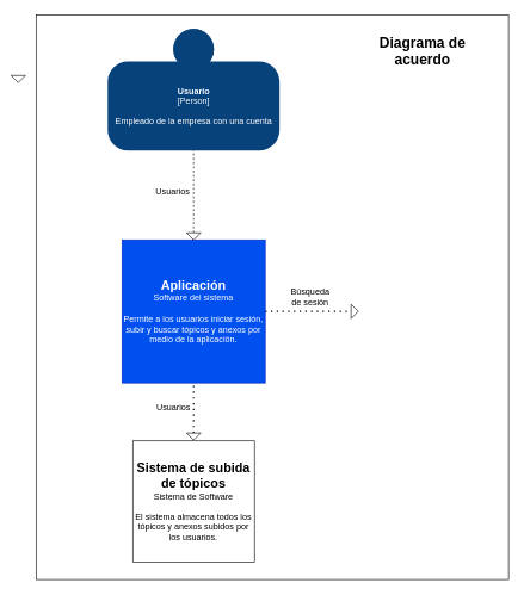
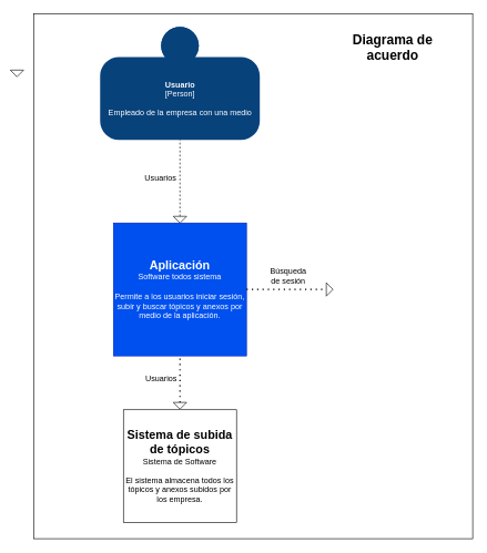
  <mxCell id="0" />
  <mxCell id="1" parent="0" />
  <mxCell id="2" value="" style="rounded=0;whiteSpace=wrap;html=1;" vertex="1" parent="1"><mxGeometry x="50" y="20" width="660" height="790" as="geometry" /></mxCell>
- <mxCell id="3" value="&lt;b&gt;Usuario&lt;/b&gt;&lt;div&gt;[Person]&lt;/div&gt;&lt;br&gt;&lt;div&gt;Empleado de la empresa con una cuenta&lt;/div&gt;" style="html=1;dashed=0;whitespace=wrap;fillColor=#08427b;strokeColor=none;fontColor=#ffffff;shape=mxgraph.c4.person;align=center;metaEdit=1;points=[[0.5,0,0],[1,0.5,0],[1,0.75,0],[0.75,1,0],[0.5,1,0],[0.25,1,0],[0,0.75,0],[0,0.5,0]];metaData={&quot;c4Type&quot;:{&quot;editable&quot;:false}};" vertex="1" parent="1"><mxGeometry x="150" y="40" width="240" height="170" as="geometry" /></mxCell>
- <mxCell id="4" value="&lt;font style=&quot;font-size: 18px&quot;&gt;&lt;b&gt;Aplicación&lt;br&gt;&lt;/b&gt;&lt;/font&gt;Software del sistema&lt;br&gt;&lt;br&gt;Permite a los usuarios iniciar sesión, subir y buscar tópicos y anexos por medio de la aplicación." style="whiteSpace=wrap;html=1;aspect=fixed;fillColor=#0050ef;strokeColor=#001DBC;fontColor=#ffffff;" vertex="1" parent="1"><mxGeometry x="170" y="335" width="200" height="200" as="geometry" /></mxCell>
- <mxCell id="5" value="&lt;font style=&quot;font-size: 18px&quot;&gt;&lt;b&gt;Sistema de subida de tópicos&lt;br&gt;&lt;/b&gt;&lt;/font&gt;Sistema de Software&lt;br&gt;&lt;br&gt;El sistema almacena todos los tópicos y anexos subidos por los usuarios." style="whiteSpace=wrap;html=1;aspect=fixed;" vertex="1" parent="1"><mxGeometry x="185" y="616" width="170" height="170" as="geometry" /></mxCell>
+ <mxCell id="3" value="&lt;b&gt;Usuario&lt;/b&gt;&lt;div&gt;[Person]&lt;/div&gt;&lt;br&gt;&lt;div&gt;Empleado de la empresa con una medio&lt;/div&gt;" style="html=1;dashed=0;whitespace=wrap;fillColor=#08427b;strokeColor=none;fontColor=#ffffff;shape=mxgraph.c4.person;align=center;metaEdit=1;points=[[0.5,0,0],[1,0.5,0],[1,0.75,0],[0.75,1,0],[0.5,1,0],[0.25,1,0],[0,0.75,0],[0,0.5,0]];metaData={&quot;c4Type&quot;:{&quot;editable&quot;:false}};" vertex="1" parent="1"><mxGeometry x="150" y="40" width="240" height="170" as="geometry" /></mxCell>
+ <mxCell id="4" value="&lt;font style=&quot;font-size: 18px&quot;&gt;&lt;b&gt;Aplicación&lt;br&gt;&lt;/b&gt;&lt;/font&gt;Software todos sistema&lt;br&gt;&lt;br&gt;Permite a los usuarios iniciar sesión, subir y buscar tópicos y anexos por medio de la aplicación." style="whiteSpace=wrap;html=1;aspect=fixed;fillColor=#0050ef;strokeColor=#001DBC;fontColor=#ffffff;" vertex="1" parent="1"><mxGeometry x="170" y="335" width="200" height="200" as="geometry" /></mxCell>
+ <mxCell id="5" value="&lt;font style=&quot;font-size: 18px&quot;&gt;&lt;b&gt;Sistema de subida de tópicos&lt;br&gt;&lt;/b&gt;&lt;/font&gt;Sistema de Software&lt;br&gt;&lt;br&gt;El sistema almacena todos los tópicos y anexos subidos por los empresa." style="whiteSpace=wrap;html=1;aspect=fixed;" vertex="1" parent="1"><mxGeometry x="185" y="616" width="170" height="170" as="geometry" /></mxCell>
  <mxCell id="6" value="" style="endArrow=none;dashed=1;html=1;entryX=0.5;entryY=1;entryDx=0;entryDy=0;entryPerimeter=0;exitX=0;exitY=0.5;exitDx=0;exitDy=0;" edge="1" parent="1" source="7" target="3"><mxGeometry width="50" height="50" relative="1" as="geometry"><mxPoint x="390" y="270" as="sourcePoint" /><mxPoint x="440" y="220" as="targetPoint" /></mxGeometry></mxCell>
  <mxCell id="7" value="" style="triangle;whiteSpace=wrap;html=1;rotation=90;" vertex="1" parent="1"><mxGeometry x="265" y="320" width="10" height="20" as="geometry" /></mxCell>
  <mxCell id="8" value="" style="triangle;whiteSpace=wrap;html=1;rotation=90;" vertex="1" parent="1"><mxGeometry x="20" y="100" width="10" height="20" as="geometry" /></mxCell>
  <mxCell id="9" value="Usuarios" style="text;html=1;strokeColor=none;fillColor=none;align=center;verticalAlign=middle;whiteSpace=wrap;rounded=0;" vertex="1" parent="1"><mxGeometry x="221" y="258" width="40" height="20" as="geometry" /></mxCell>
  <mxCell id="10" value="" style="endArrow=none;dashed=1;html=1;dashPattern=1 3;strokeWidth=2;entryX=0.5;entryY=1;entryDx=0;entryDy=0;exitX=0;exitY=0.5;exitDx=0;exitDy=0;" edge="1" parent="1" source="11" target="4"><mxGeometry width="50" height="50" relative="1" as="geometry"><mxPoint x="270" y="600" as="sourcePoint" /><mxPoint x="400" y="590" as="targetPoint" /></mxGeometry></mxCell>
  <mxCell id="11" value="" style="triangle;whiteSpace=wrap;html=1;rotation=90;" vertex="1" parent="1"><mxGeometry x="265" y="600" width="10" height="20" as="geometry" /></mxCell>
  <mxCell id="12" value="Usuarios" style="text;html=1;strokeColor=none;fillColor=none;align=center;verticalAlign=middle;whiteSpace=wrap;rounded=0;" vertex="1" parent="1"><mxGeometry x="222" y="559" width="40" height="20" as="geometry" /></mxCell>
  <mxCell id="13" value="" style="triangle;whiteSpace=wrap;html=1;rotation=0;" vertex="1" parent="1"><mxGeometry x="490" y="425" width="10" height="20" as="geometry" /></mxCell>
  <mxCell id="14" value="" style="endArrow=none;dashed=1;html=1;dashPattern=1 3;strokeWidth=2;exitX=1;exitY=0.5;exitDx=0;exitDy=0;entryX=0;entryY=0.5;entryDx=0;entryDy=0;" edge="1" parent="1" source="4" target="13"><mxGeometry width="50" height="50" relative="1" as="geometry"><mxPoint x="400" y="470" as="sourcePoint" /><mxPoint x="450" y="420" as="targetPoint" /></mxGeometry></mxCell>
  <mxCell id="15" value="Búsqueda de sesión" style="text;html=1;strokeColor=none;fillColor=none;align=center;verticalAlign=middle;whiteSpace=wrap;rounded=0;" vertex="1" parent="1"><mxGeometry x="400" y="405" width="66" height="20" as="geometry" /></mxCell>
  <mxCell id="16" value="&lt;font style=&quot;font-size: 20px&quot;&gt;&lt;b&gt;Diagrama de acuerdo&lt;/b&gt;&lt;/font&gt;" style="text;html=1;strokeColor=none;fillColor=none;align=center;verticalAlign=middle;whiteSpace=wrap;rounded=0;" vertex="1" parent="1"><mxGeometry x="500" y="60" width="180" height="20" as="geometry" /></mxCell>
